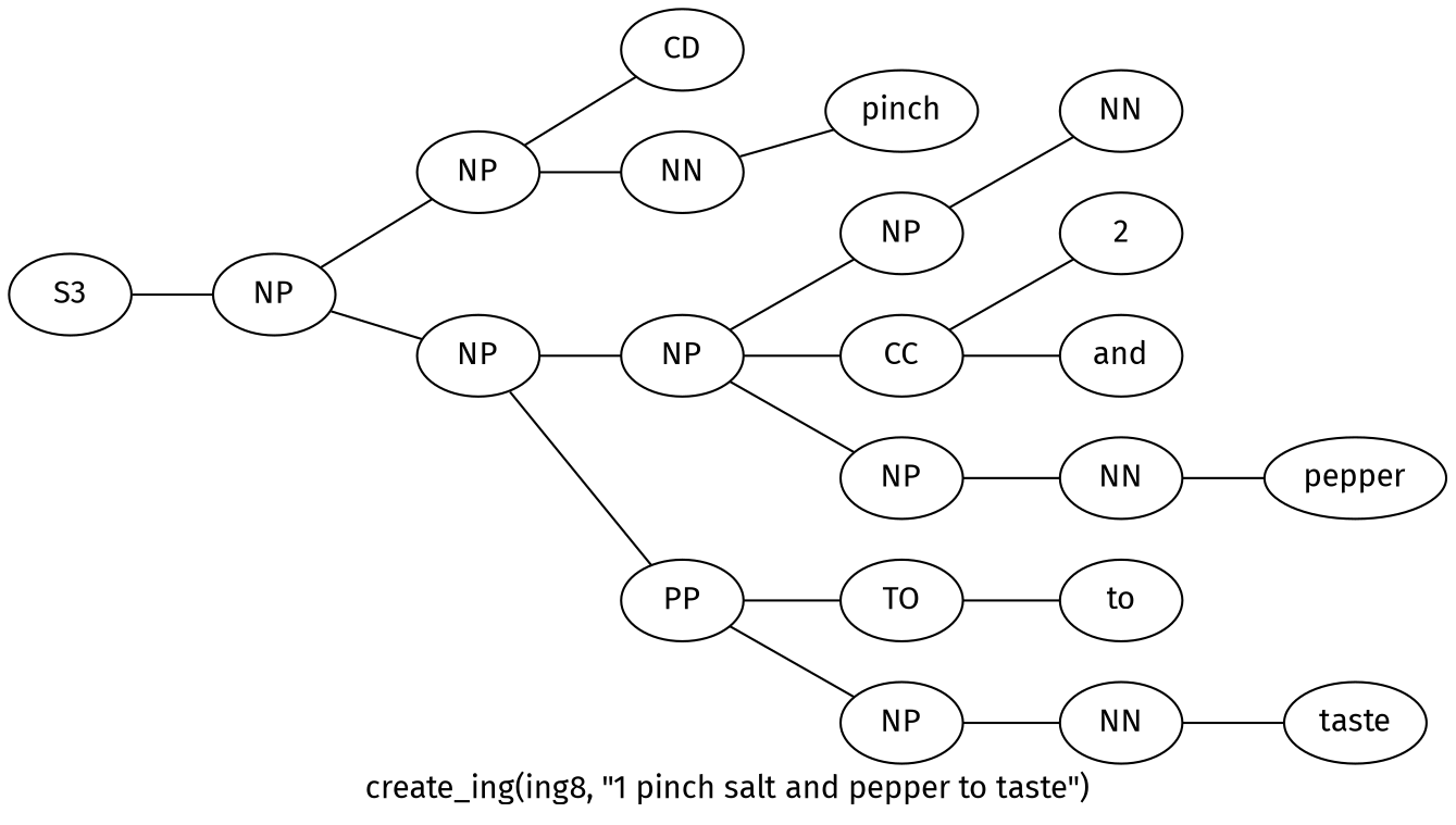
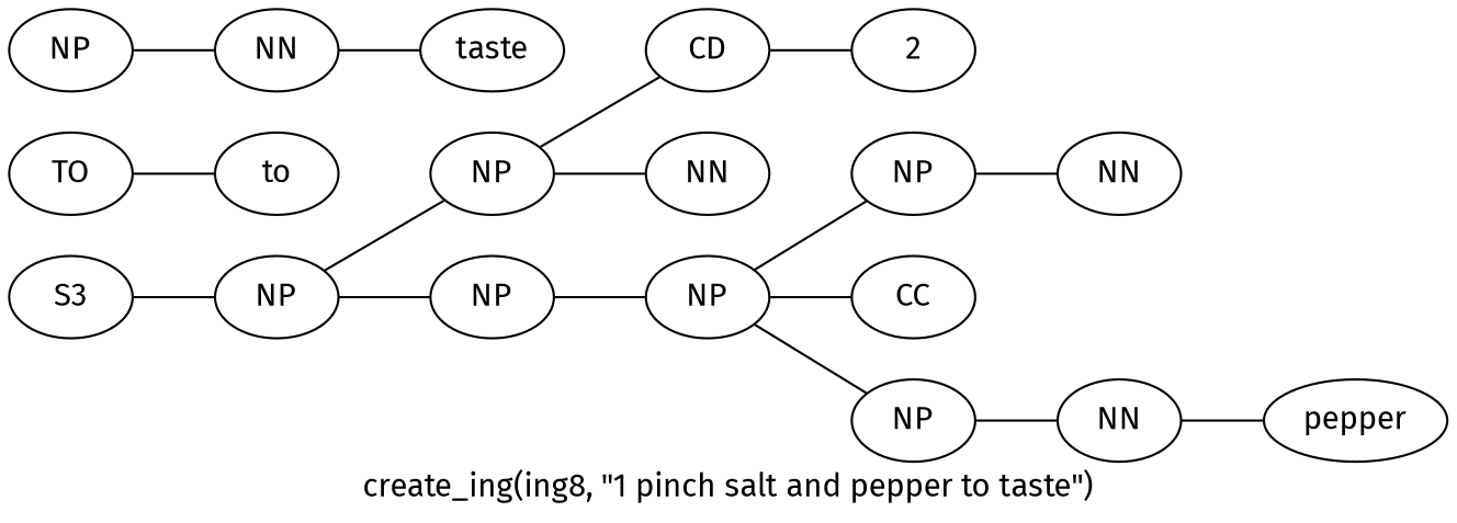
  graph {
    fontname="Fira Sans"
    label="create_ing(ing8, \"1 pinch salt and pepper to taste\")"
    rankdir=LR
    node [fontname="Fira Sans"]
    edge [fontname="Fira Sans"]
    n1 [label=S3]
    n2 [label=NP]
    n3 [label=NP]
    n4 [label=NP]
    n5 [label=CD]
    n6 [label=NN]
    n7 [label=NP]
-   n8 [label=PP]
    n9 [label=2]
-   n10 [label=pinch]
    n11 [label=NP]
    n12 [label=CC]
    n13 [label=NP]
    n14 [label=TO]
    n15 [label=NP]
    n16 [label=NN]
-   n17 [label=and]
    n18 [label=NN]
    n19 [label=pepper]
    n20 [label=to]
    n21 [label=NN]
    n22 [label=taste]
    n1 -- n2
    n2 -- n3
    n2 -- n4
    n3 -- n5
    n3 -- n6
    n4 -- n7
-   n4 -- n8
-   n12 -- n9
-   n6 -- n10
+   n5 -- n9
    n7 -- n11
    n7 -- n12
    n7 -- n13
-   n8 -- n14
-   n8 -- n15
    n11 -- n16
-   n12 -- n17
    n13 -- n18
    n14 -- n20
    n15 -- n21
    n18 -- n19
    n21 -- n22
  }
